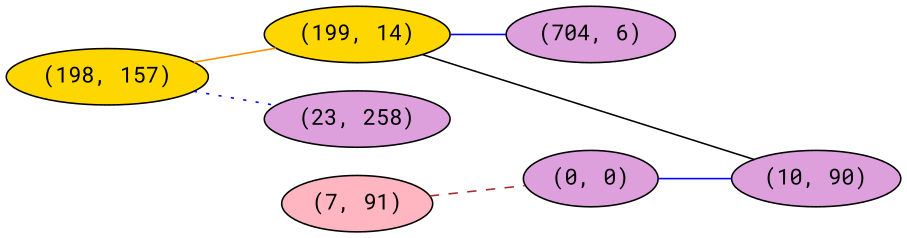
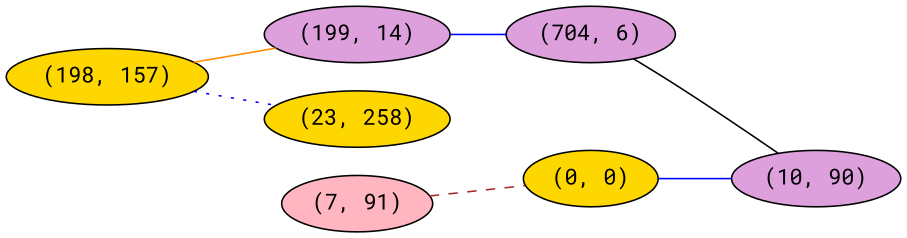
  graph {
    fontname="Roboto Mono"
    rankdir=LR
    node [fillcolor=plum fontname="Roboto Mono" style=filled]
    edge [color=blue fontname="Roboto Mono" style=solid weight=1]
    n1 [label="(704, 6)"]
-   "(199, 14)" [fillcolor=gold]
+   "(199, 14)"
    "(10, 90)"
-   "(0, 0)"
+   "(0, 0)" [fillcolor=gold]
    "(198, 157)" [fillcolor=gold]
-   "(23, 258)"
+   "(23, 258)" [fillcolor=gold]
    "(7, 91)" [fillcolor=lightpink]
    "(199, 14)" -- n1
-   "(199, 14)" -- "(10, 90)" [color=black]
+   n1 -- "(10, 90)" [color=black]
    "(0, 0)" -- "(10, 90)" [weight=4]
    "(198, 157)" -- "(199, 14)" [color=darkorange]
    "(198, 157)" -- "(23, 258)" [style=dotted]
    "(7, 91)" -- "(0, 0)" [color=brown style=dashed]
  }
